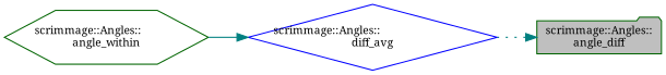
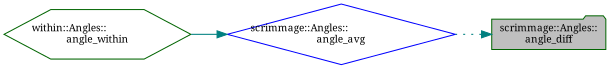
  digraph {
    fontname="Noto Serif"
    rankdir=RL
    node [color=darkgreen fillcolor=white fontname="Noto Serif" fontsize=10 style=filled]
    edge [color=teal dir=back fontname="Noto Serif" fontsize=10 labelfontname=Helvetica labelfontsize=10]
    n1 [fillcolor=grey75 fontcolor=black height=0.2 label="scrimmage::Angles::\langle_diff" shape=folder width=0.4]
-   n2 [color=blue height=0.2 label="scrimmage::Angles::\ldiff_avg" shape=diamond width=0.4]
-   n3 [height=0.2 label="scrimmage::Angles::\langle_within" shape=hexagon width=0.4]
+   n2 [color=blue height=0.2 label="scrimmage::Angles::\langle_avg" shape=diamond width=0.4]
+   n3 [height=0.2 label="within::Angles::\langle_within" shape=hexagon width=0.4]
    n1 -> n2 [style=dotted]
    n2 -> n3 [style=solid]
  }
